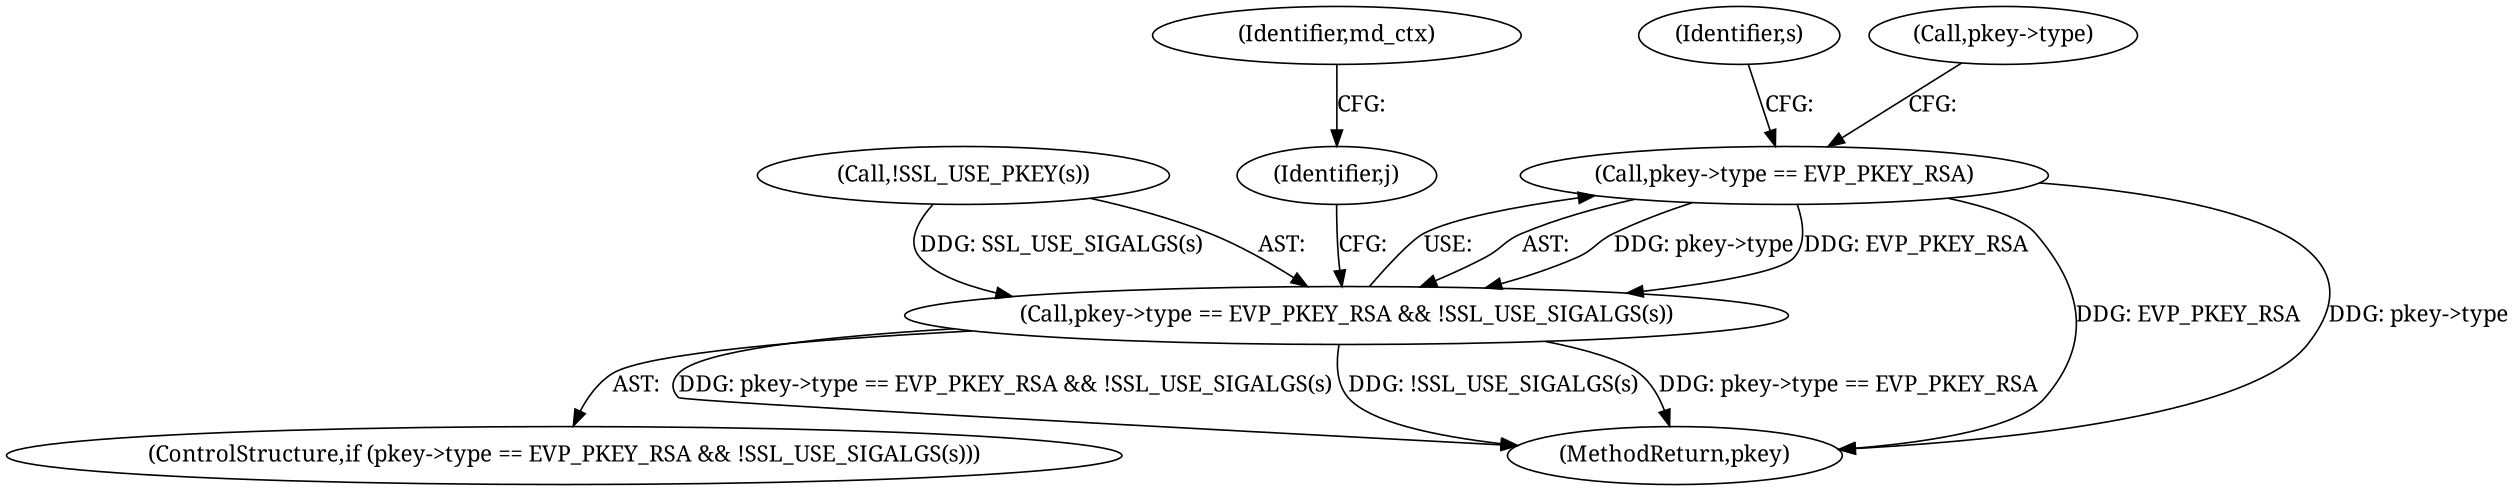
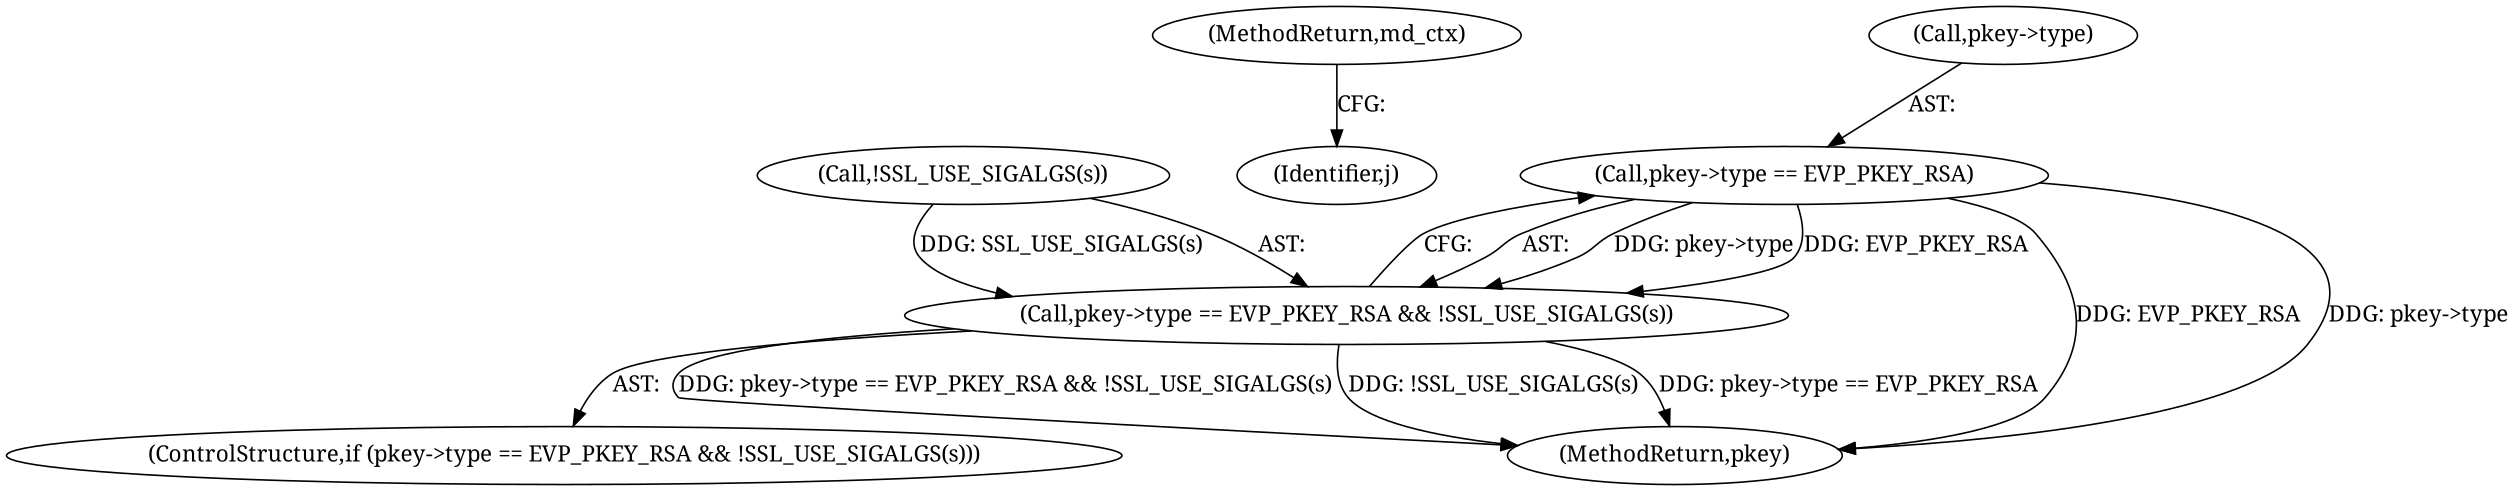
  digraph {
    fontname="Noto Serif"
    node [fontname="Noto Serif"]
    edge [fontname="Noto Serif"]
    n1 [label="(Call,pkey->type == EVP_PKEY_RSA)"]
    n2 [label="(Call,pkey->type == EVP_PKEY_RSA && !SSL_USE_SIGALGS(s))"]
    n3 [label="(MethodReturn,pkey)"]
    n4 [label="(ControlStructure,if (pkey->type == EVP_PKEY_RSA && !SSL_USE_SIGALGS(s)))"]
-   n5 [label="(Call,!SSL_USE_PKEY(s))"]
-   n6 [label="(Identifier,s)"]
-   n7 [label="(Identifier,md_ctx)"]
+   n5 [label="(Call,!SSL_USE_SIGALGS(s))"]
+   n7 [label="(MethodReturn,md_ctx)"]
    n8 [label="(Identifier,j)"]
    n9 [label="(Call,pkey->type)"]
    n1 -> n2 [label="AST: "]
    n1 -> n2 [label="DDG: pkey->type"]
    n1 -> n2 [label="DDG: EVP_PKEY_RSA"]
    n1 -> n3 [label="DDG: EVP_PKEY_RSA"]
    n1 -> n3 [label="DDG: pkey->type"]
-   n2 -> n1 [label="USE: "]
+   n2 -> n1 [label="CFG: "]
    n2 -> n3 [label="DDG: !SSL_USE_SIGALGS(s)"]
    n2 -> n3 [label="DDG: pkey->type == EVP_PKEY_RSA"]
    n2 -> n3 [label="DDG: pkey->type == EVP_PKEY_RSA && !SSL_USE_SIGALGS(s)"]
    n2 -> n4 [label="AST: "]
    n5 -> n2 [label="AST: "]
    n5 -> n2 [label="DDG: SSL_USE_SIGALGS(s)"]
-   n6 -> n1 [label="CFG: "]
    n7 -> n8 [label="CFG: "]
-   n8 -> n2 [label="CFG: "]
-   n9 -> n1 [label="CFG: "]
+   n9 -> n1 [label="AST: "]
  }
